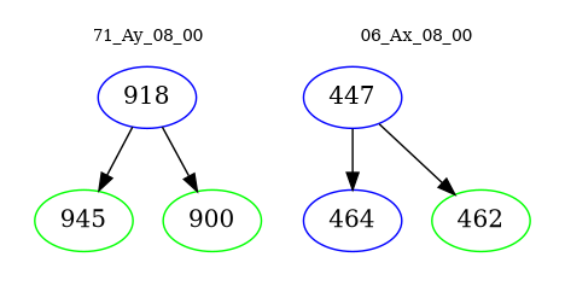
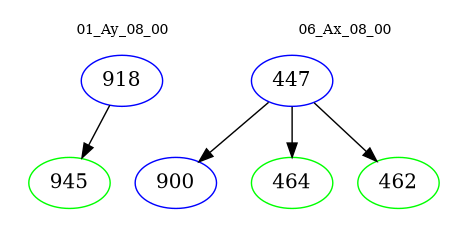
  digraph {
    node [color=blue]
    edge [color=black]
    n1 [label=918]
-   n2 [color=green label=900]
+   n2 [label=900]
    n3 [color=green label=945]
    n4 [label=447]
-   n5 [label=464]
+   n5 [color=green label=464]
    n6 [color=green label=462]
    subgraph cluster_1 {
      color=white
      fontsize=10
-     label="71_Ay_08_00"
+     label="01_Ay_08_00"
      n1
      n2
      n3
    }
    subgraph cluster_2 {
      color=white
      fontsize=10
      label="06_Ax_08_00"
      n4
      n5
      n6
    }
-   n1 -> n2
+   n4 -> n2
    n1 -> n3
    n4 -> n5
    n4 -> n6
  }
